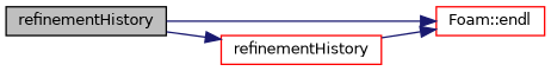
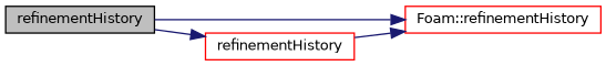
  digraph {
    rankdir=LR
    node [color=red fontname=Helvetica fontsize=10 shape=record]
    edge [color=midnightblue fontname=Helvetica fontsize=10 labelfontname=Helvetica labelfontsize=10 style=solid]
    n1 [color=black fillcolor=grey75 fontcolor=black height=0.2 label=refinementHistory style=filled width=0.4]
-   n2 [height=0.2 label="Foam::endl" width=0.4]
+   n2 [height=0.2 label="Foam::refinementHistory" width=0.4]
    n3 [height=0.2 label=refinementHistory width=0.4]
    n1 -> n2
    n1 -> n3
    n3 -> n2
  }
